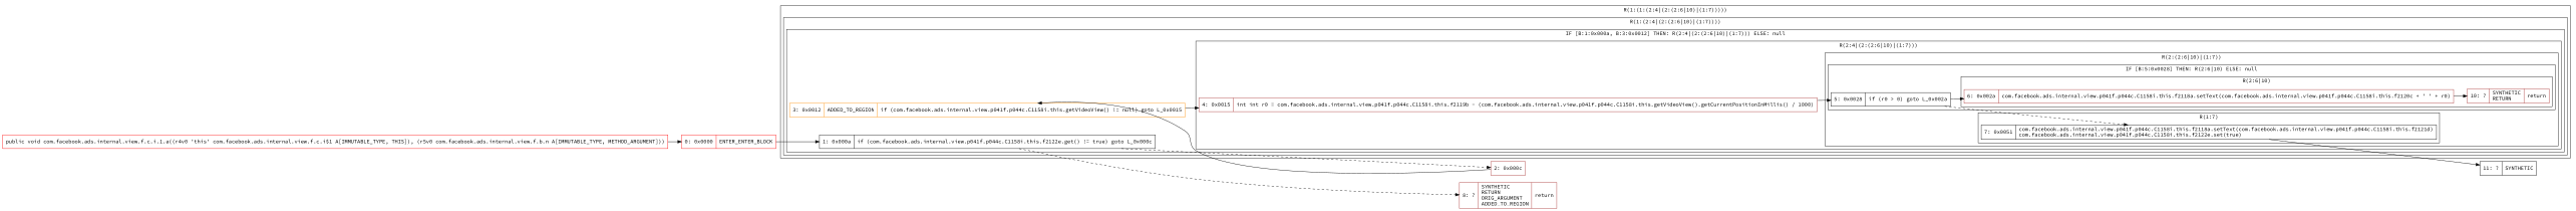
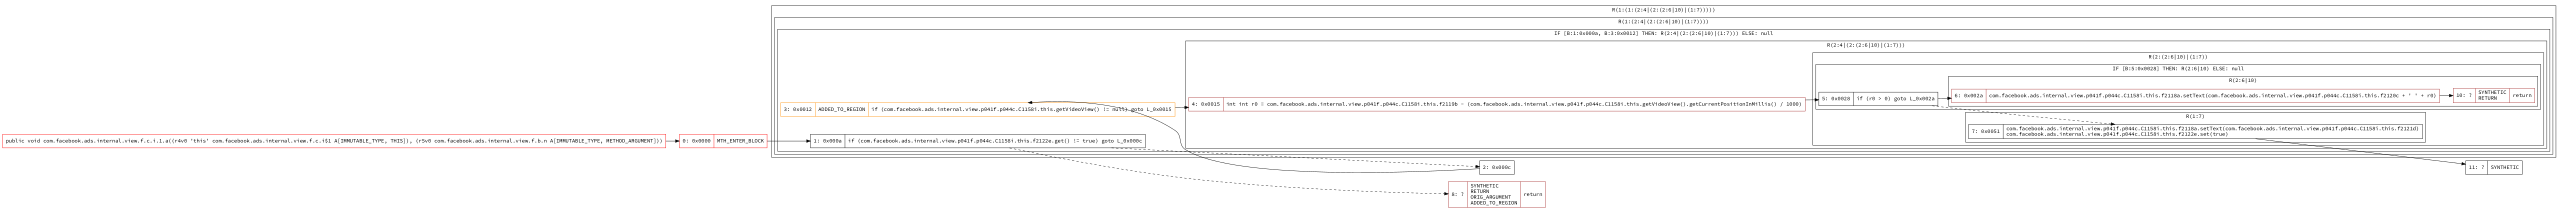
  digraph {
    fontname="Source Code Pro"
    rankdir=LR
    node [color=brown fontname="Source Code Pro" shape=record]
    edge [fontname="Source Code Pro"]
    n1 [label="{6\:\ 0x002a|com.facebook.ads.internal.view.p041f.p044c.C1158i.this.f2118a.setText(com.facebook.ads.internal.view.p041f.p044c.C1158i.this.f2120c + ' ' + r0)\l}"]
    n2 [label="{10\:\ ?|SYNTHETIC\lRETURN\l|return\l}"]
    n3 [color=black label="{5\:\ 0x0028|if (r0 \> 0) goto L_0x002a\l}"]
    n4 [color=black label="{7\:\ 0x0051|com.facebook.ads.internal.view.p041f.p044c.C1158i.this.f2118a.setText(com.facebook.ads.internal.view.p041f.p044c.C1158i.this.f2121d)\lcom.facebook.ads.internal.view.p041f.p044c.C1158i.this.f2122e.set(true)\l}"]
    n5 [label="{4\:\ 0x0015|int int r0 = com.facebook.ads.internal.view.p041f.p044c.C1158i.this.f2119b \- (com.facebook.ads.internal.view.p041f.p044c.C1158i.this.getVideoView().getCurrentPositionInMillis() \/ 1000)\l}"]
    n6 [color=black label="{1\:\ 0x000a|if (com.facebook.ads.internal.view.p041f.p044c.C1158i.this.f2122e.get() != true) goto L_0x000c\l}"]
    n7 [color=darkorange label="{3\:\ 0x0012|ADDED_TO_REGION\l|if (com.facebook.ads.internal.view.p041f.p044c.C1158i.this.getVideoView() != null) goto L_0x0015\l}"]
    n8 [color=black label="{11\:\ ?|SYNTHETIC\l}"]
-   n9 [label="{2\:\ 0x000c}"]
+   n9 [color=black label="{2\:\ 0x000c}"]
    n10 [label="{8\:\ ?|SYNTHETIC\lRETURN\lORIG_ARGUMENT\lADDED_TO_REGION\l|return\l}"]
-   n11 [color=red label="{0\:\ 0x0000|ENTER_ENTER_BLOCK\l}"]
+   n11 [color=red label="{0\:\ 0x0000|MTH_ENTER_BLOCK\l}"]
    n12 [color=red label="{public void com.facebook.ads.internal.view.f.c.i.1.a((r4v0 'this' com.facebook.ads.internal.view.f.c.i$1 A[IMMUTABLE_TYPE, THIS]), (r5v0 com.facebook.ads.internal.view.f.b.n A[IMMUTABLE_TYPE, METHOD_ARGUMENT])) }"]
    subgraph cluster_1 {
      label="R(1:(1:(2:4|(2:(2:6|10)|(1:7)))))"
      subgraph cluster_2 {
        label="R(1:(2:4|(2:(2:6|10)|(1:7))))"
        subgraph cluster_3 {
          label="IF [B:1:0x000a, B:3:0x0012] THEN: R(2:4|(2:(2:6|10)|(1:7))) ELSE: null"
          n6
          n7
          subgraph cluster_4 {
            label="R(2:4|(2:(2:6|10)|(1:7)))"
            n5
            subgraph cluster_5 {
              label="R(2:(2:6|10)|(1:7))"
              subgraph cluster_6 {
                label="IF [B:5:0x0028] THEN: R(2:6|10) ELSE: null"
                n3
                subgraph cluster_7 {
                  label="R(2:6|10)"
                  n1
                  n2
                }
              }
              subgraph cluster_8 {
                label="R(1:7)"
                n4
              }
            }
          }
        }
      }
    }
    n1 -> n2
    n3 -> n1
    n3 -> n4 [style=dashed]
    n4 -> n8
    n5 -> n3
    n6 -> n9 [style=dashed]
    n6 -> n10 [style=dashed]
    n7 -> n5
    n9 -> n7
    n11 -> n6
    n12 -> n11
  }
